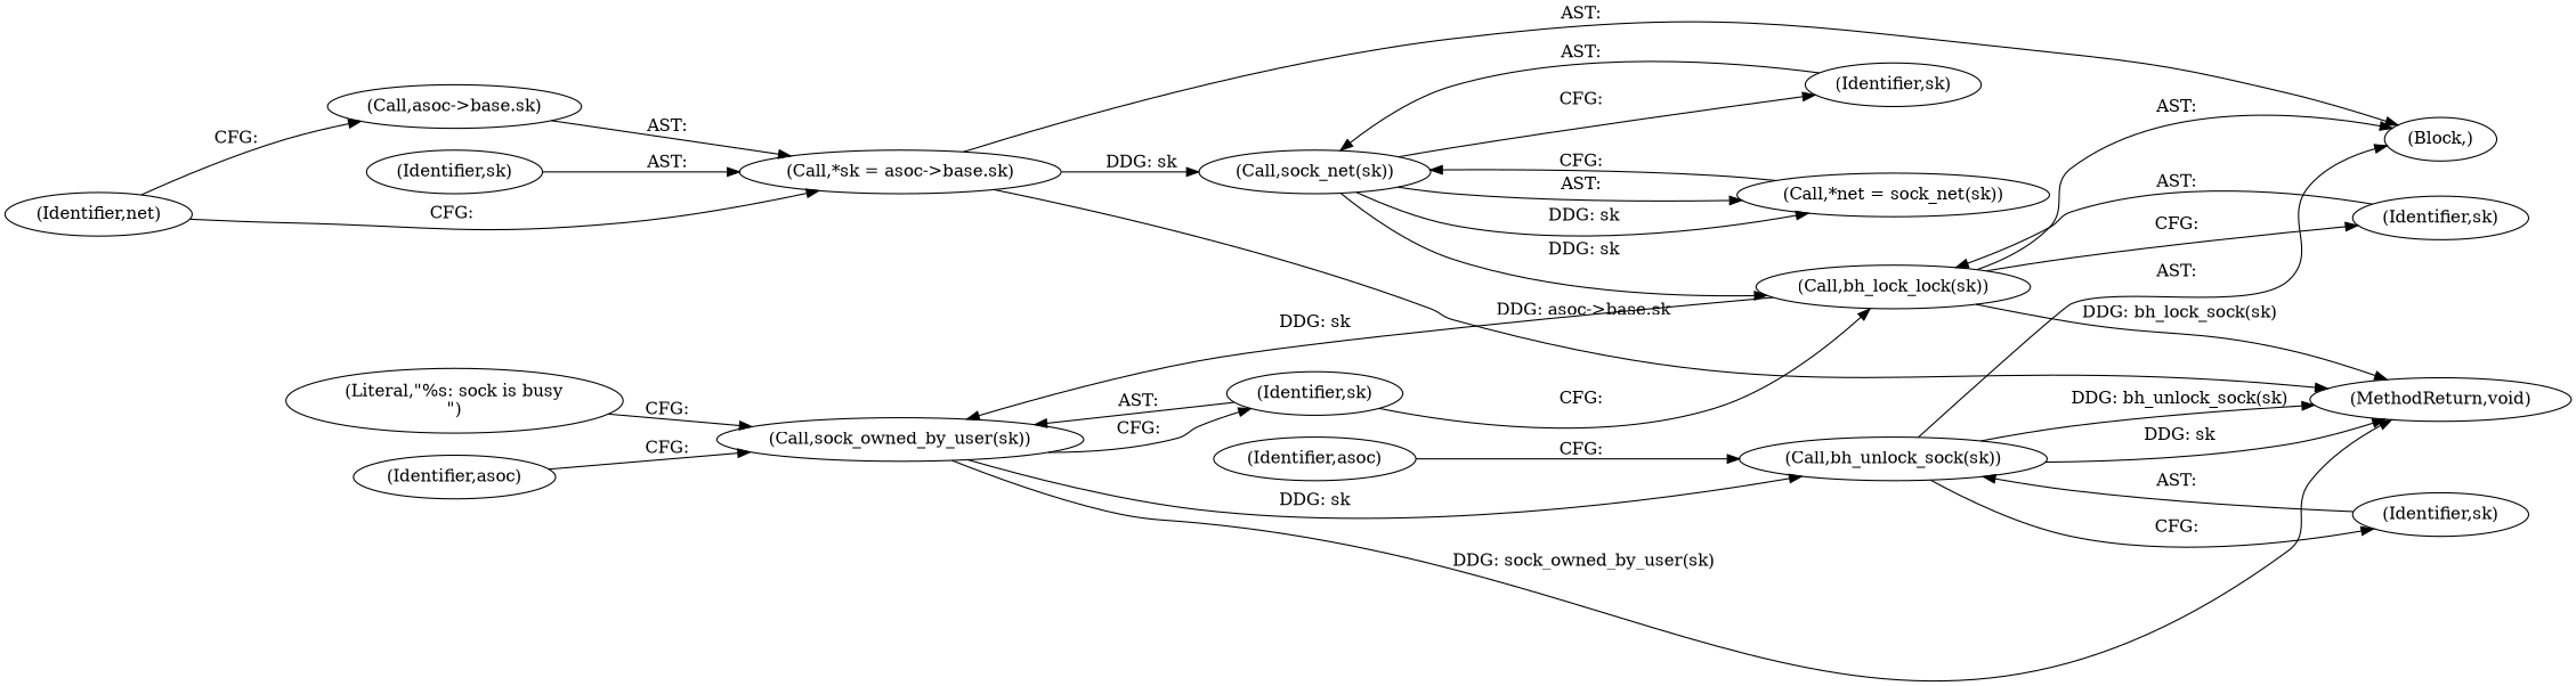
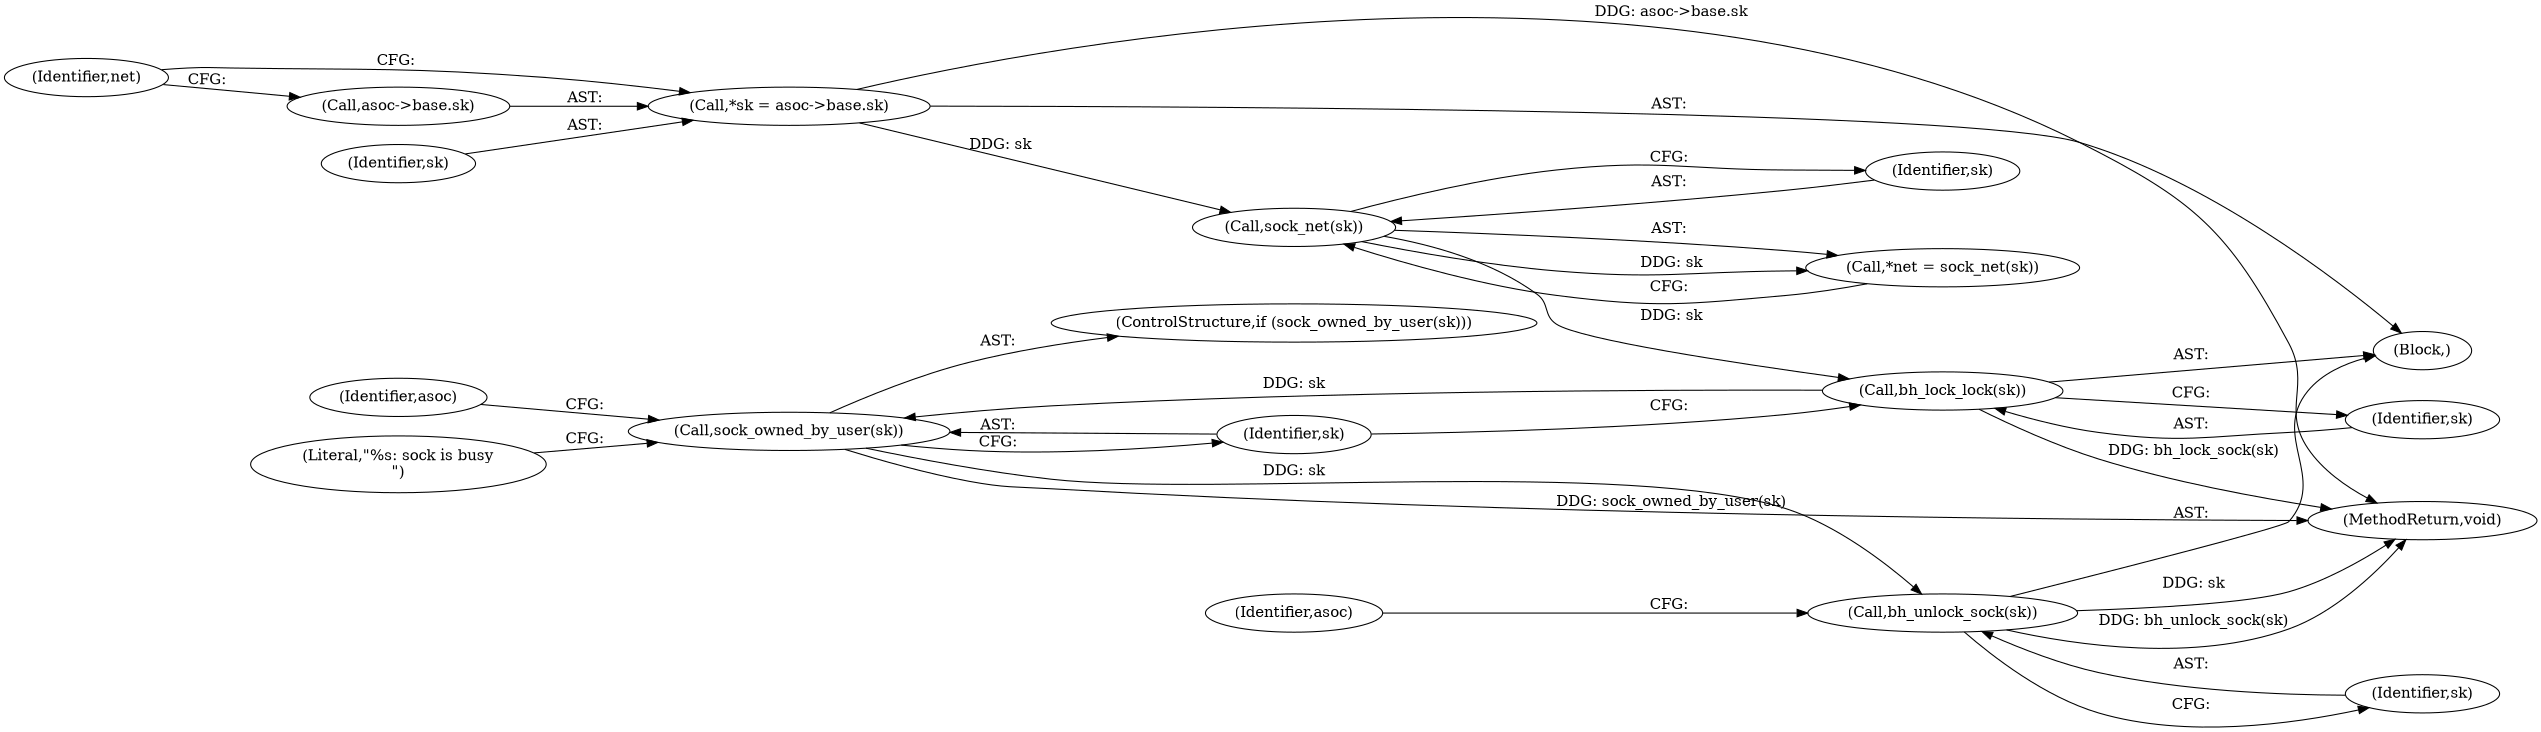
  digraph {
    rankdir=LR
    n1 [label="(Call,bh_unlock_sock(sk))"]
    n2 [label="(MethodReturn,void)"]
    n3 [label="(Identifier,sk)"]
    n4 [label="(Block,)"]
    n5 [label="(Call,sock_owned_by_user(sk))"]
    n6 [label="(Identifier,sk)"]
+   n7 [label="(ControlStructure,if (sock_owned_by_user(sk)))"]
    n8 [label="(Call,bh_lock_lock(sk))"]
    n9 [label="(Identifier,sk)"]
    n10 [label="(Call,sock_net(sk))"]
    n11 [label="(Identifier,sk)"]
    n12 [label="(Call,*net = sock_net(sk))"]
    n13 [label="(Call,*sk = asoc->base.sk)"]
    n14 [label="(Call,asoc->base.sk)"]
    n15 [label="(Identifier,asoc)"]
    n16 [label="(Identifier,sk)"]
    n17 [label="(Literal,\"%s: sock is busy\n\")"]
    n18 [label="(Identifier,asoc)"]
    n19 [label="(Identifier,net)"]
    n1 -> n2 [label="DDG: sk"]
    n1 -> n2 [label="DDG: bh_unlock_sock(sk)"]
    n1 -> n3 [label="CFG: "]
    n1 -> n4 [label="AST: "]
    n3 -> n1 [label="AST: "]
    n5 -> n1 [label="DDG: sk"]
    n5 -> n2 [label="DDG: sock_owned_by_user(sk)"]
    n5 -> n6 [label="CFG: "]
+   n5 -> n7 [label="AST: "]
    n6 -> n5 [label="AST: "]
    n6 -> n8 [label="CFG: "]
    n8 -> n2 [label="DDG: bh_lock_sock(sk)"]
    n8 -> n4 [label="AST: "]
    n8 -> n5 [label="DDG: sk"]
    n8 -> n9 [label="CFG: "]
    n9 -> n8 [label="AST: "]
    n10 -> n8 [label="DDG: sk"]
    n10 -> n11 [label="CFG: "]
    n10 -> n12 [label="AST: "]
    n10 -> n12 [label="DDG: sk"]
    n11 -> n10 [label="AST: "]
    n12 -> n10 [label="CFG: "]
    n13 -> n2 [label="DDG: asoc->base.sk"]
    n13 -> n4 [label="AST: "]
    n13 -> n10 [label="DDG: sk"]
    n14 -> n13 [label="AST: "]
    n15 -> n5 [label="CFG: "]
    n16 -> n13 [label="AST: "]
    n17 -> n5 [label="CFG: "]
    n18 -> n1 [label="CFG: "]
    n19 -> n13 [label="CFG: "]
    n19 -> n14 [label="CFG: "]
  }
